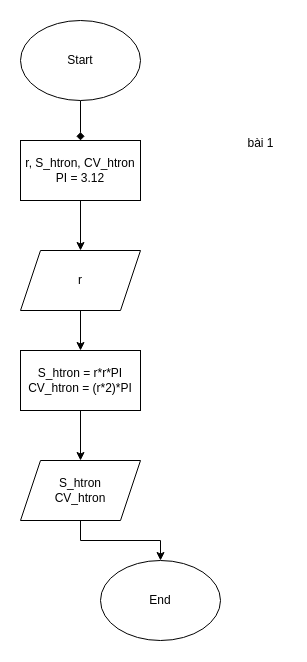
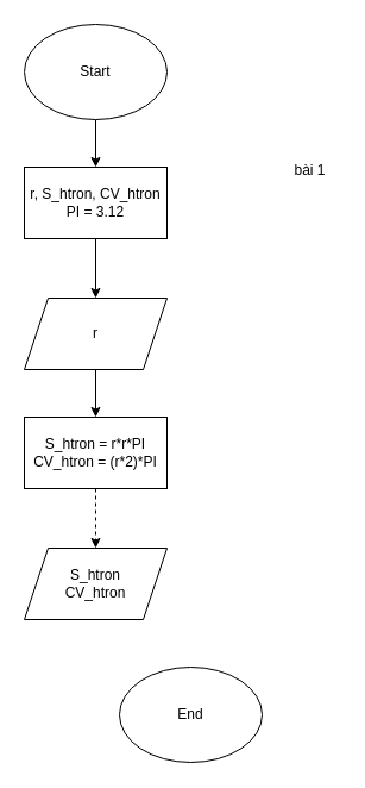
  <mxCell id="0" />
  <mxCell id="1" parent="0" />
- <mxCell id="2" value="" style="edgeStyle=orthogonalEdgeStyle;rounded=0;orthogonalLoop=1;jettySize=auto;html=1;endArrow=diamond;" parent="1" source="3" target="7" edge="1"><mxGeometry relative="1" as="geometry" /></mxCell>
+ <mxCell id="2" value="" style="edgeStyle=orthogonalEdgeStyle;rounded=0;orthogonalLoop=1;jettySize=auto;html=1;" parent="1" source="3" target="7" edge="1"><mxGeometry relative="1" as="geometry" /></mxCell>
  <mxCell id="3" value="Start" style="ellipse;whiteSpace=wrap;html=1;" parent="1" vertex="1"><mxGeometry x="20" y="20" width="120" height="80" as="geometry" /></mxCell>
  <mxCell id="4" value="" style="edgeStyle=orthogonalEdgeStyle;rounded=0;orthogonalLoop=1;jettySize=auto;html=1;" parent="1" source="5" target="9" edge="1"><mxGeometry relative="1" as="geometry" /></mxCell>
  <mxCell id="5" value="r" style="shape=parallelogram;perimeter=parallelogramPerimeter;whiteSpace=wrap;html=1;fixedSize=1;" parent="1" vertex="1"><mxGeometry x="20" y="250" width="120" height="60" as="geometry" /></mxCell>
  <mxCell id="6" value="" style="edgeStyle=orthogonalEdgeStyle;rounded=0;orthogonalLoop=1;jettySize=auto;html=1;" parent="1" source="7" target="5" edge="1"><mxGeometry relative="1" as="geometry" /></mxCell>
  <mxCell id="7" value="r, S_htron, CV_htron&lt;br&gt;PI = 3.12" style="rounded=0;whiteSpace=wrap;html=1;" parent="1" vertex="1"><mxGeometry x="20" y="140" width="120" height="60" as="geometry" /></mxCell>
- <mxCell id="8" value="" style="edgeStyle=orthogonalEdgeStyle;rounded=0;orthogonalLoop=1;jettySize=auto;html=1;" parent="1" source="9" target="11" edge="1"><mxGeometry relative="1" as="geometry" /></mxCell>
+ <mxCell id="8" value="" style="edgeStyle=orthogonalEdgeStyle;rounded=0;orthogonalLoop=1;jettySize=auto;html=1;dashed=1;" parent="1" source="9" target="11" edge="1"><mxGeometry relative="1" as="geometry" /></mxCell>
  <mxCell id="9" value="S_htron = r*r*PI&lt;br&gt;CV_htron = (r*2)*PI" style="rounded=0;whiteSpace=wrap;html=1;" parent="1" vertex="1"><mxGeometry x="20" y="350" width="120" height="60" as="geometry" /></mxCell>
- <mxCell id="10" value="" style="edgeStyle=orthogonalEdgeStyle;rounded=0;orthogonalLoop=1;jettySize=auto;html=1;" parent="1" source="11" target="12" edge="1"><mxGeometry relative="1" as="geometry" /></mxCell>
  <mxCell id="11" value="S_htron&lt;br&gt;CV_htron" style="shape=parallelogram;perimeter=parallelogramPerimeter;whiteSpace=wrap;html=1;fixedSize=1;" parent="1" vertex="1"><mxGeometry x="20" y="460" width="120" height="60" as="geometry" /></mxCell>
  <mxCell id="12" value="End" style="ellipse;whiteSpace=wrap;html=1;" parent="1" vertex="1"><mxGeometry x="100" y="560" width="120" height="80" as="geometry" /></mxCell>
  <mxCell id="13" value="bài 1" style="text;html=1;align=center;verticalAlign=middle;resizable=0;points=[];autosize=1;strokeColor=none;fillColor=none;" parent="1" vertex="1"><mxGeometry x="235" y="128" width="50" height="30" as="geometry" /></mxCell>
